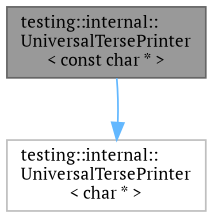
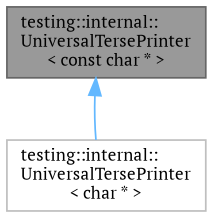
  digraph {
    fontname="PT Serif"
    node [fontname="PT Serif" fontsize=10 shape=box style=filled]
    n1 [color=gray40 fillcolor=grey60 fontcolor=black height=0.2 label="testing::internal::\lUniversalTersePrinter\l\< const char * \>" width=0.4]
    n2 [color=grey75 fillcolor=white height=0.2 label="testing::internal::\lUniversalTersePrinter\l\< char * \>" width=0.4]
-   n2 -> n1 [color=steelblue1 dir=back fontname="PT Serif" fontsize=10 labelfontname=Helvetica labelfontsize=10 style=solid]
+   n1 -> n2 [color=steelblue1 dir=back fontname="PT Serif" fontsize=10 labelfontname=Helvetica labelfontsize=10 style=solid]
  }
